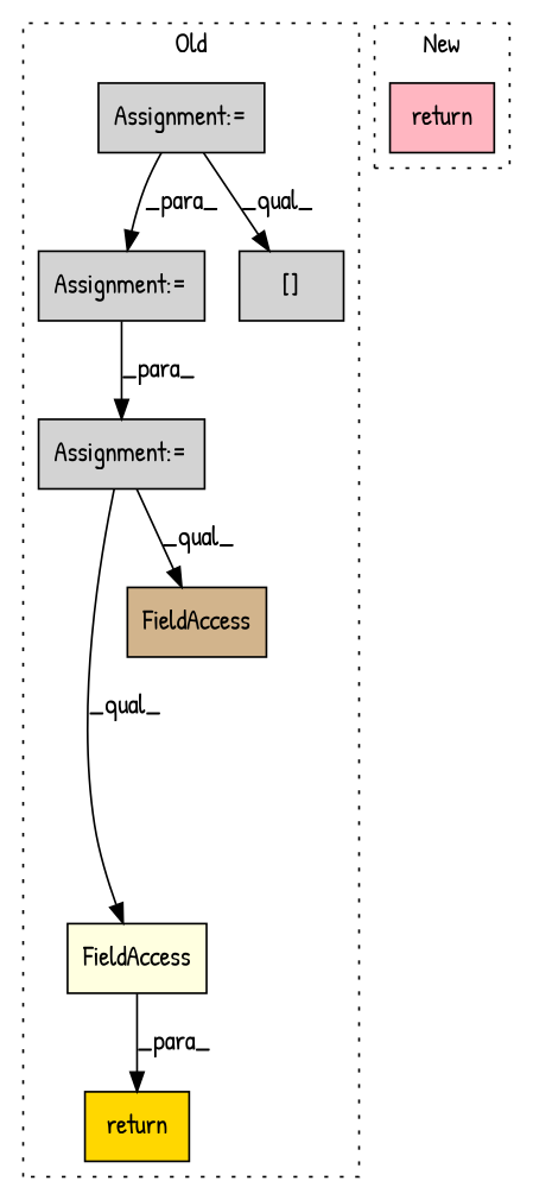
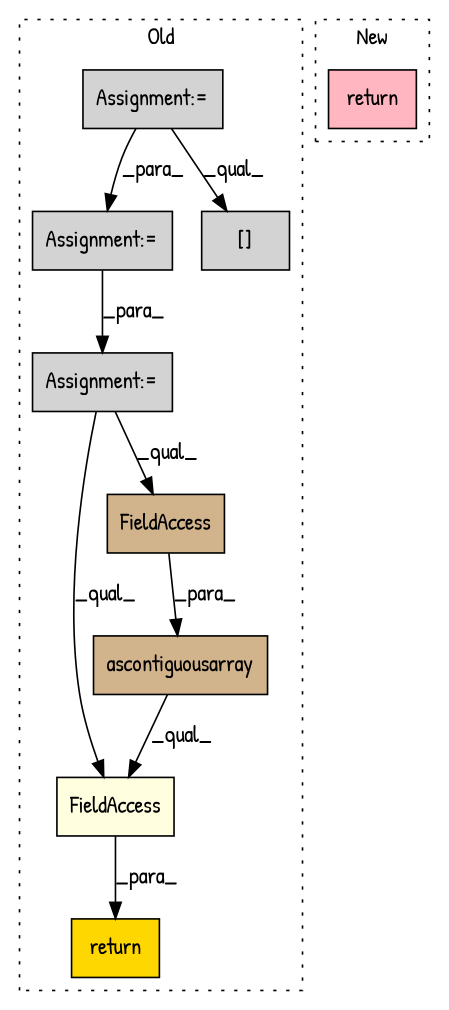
  digraph {
    fontname="Patrick Hand"
    node [a=7 l=7 shape=box style=filled fillcolor=lightgrey fontname="Patrick Hand"]
    edge [fontname="Patrick Hand"]
+   n1 [a=32 l="18,1" label=ascontiguousarray s="2432,2460" fillcolor=tan]
    n2 [a=41 label=return s=2419 fillcolor=gold]
    n3 [l=1 label="Assignment:=" s=2174]
    n4 [a=22 l=37 label=FieldAccess s=2426 fillcolor=lightyellow]
    n5 [a=22 l=10 label=FieldAccess s=2450 fillcolor=tan]
    n6 [l=1 label="Assignment:=" s=2379]
    n7 [l=24 label="Assignment:=" s=2318]
    n8 [a=2 l="153,1" label="[]" s="2192,2363"]
    n9 [a=41 label=return s=1972 fillcolor=lightpink]
    subgraph cluster_1 {
      label=Old
      style=dotted
+     n1
      n2
      n3
      n4
      n5
      n6
      n7
      n8
    }
    subgraph cluster_2 {
      label=New
      style=dotted
      n9
    }
+   n1 -> n4 [label=_qual_]
    n3 -> n6 [label=_para_]
    n4 -> n2 [label=_para_]
+   n5 -> n1 [label=_para_]
    n6 -> n4 [label=_qual_]
    n6 -> n5 [label=_qual_]
    n7 -> n3 [label=_para_]
    n7 -> n8 [label=_qual_]
  }
